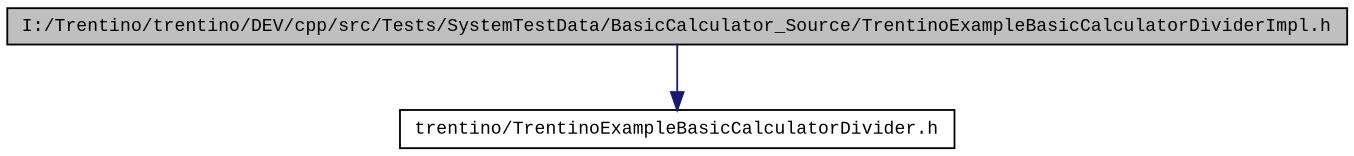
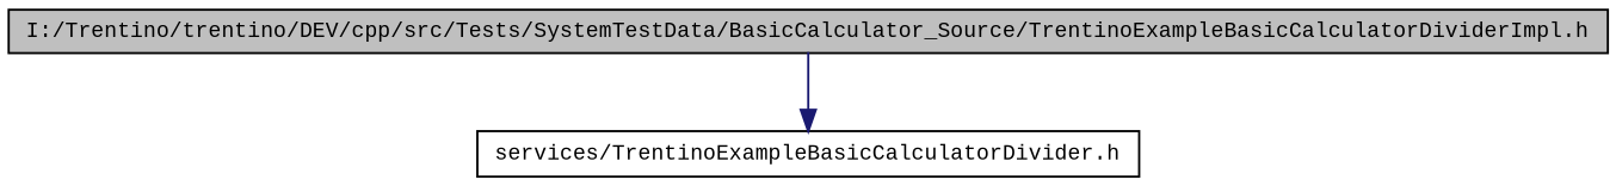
  digraph {
    fontname="Liberation Mono"
    node [color=black fontname="Liberation Mono" fontsize=10 shape=record style=filled]
    n1 [fillcolor=grey75 fontcolor=black height=0.2 label="I:/Trentino/trentino/DEV/cpp/src/Tests/SystemTestData/BasicCalculator_Source/TrentinoExampleBasicCalculatorDividerImpl.h" width=0.4]
-   n2 [fillcolor=white height=0.2 label="trentino/TrentinoExampleBasicCalculatorDivider.h" width=0.4]
+   n2 [fillcolor=white height=0.2 label="services/TrentinoExampleBasicCalculatorDivider.h" width=0.4]
    n1 -> n2 [color=midnightblue fontname="Liberation Mono" fontsize=10 labelfontname=Helvetica labelfontsize=10 style=solid]
  }
